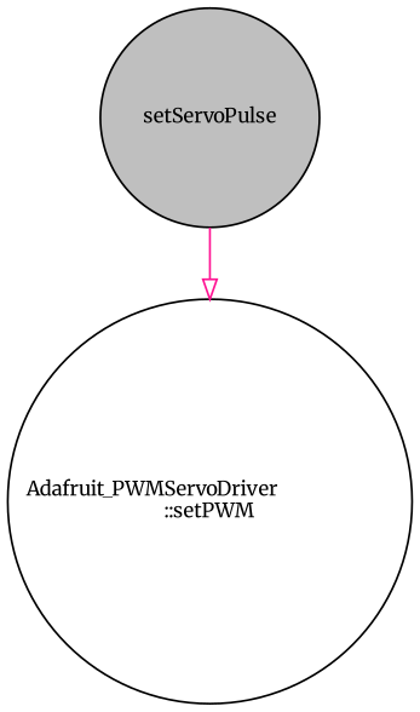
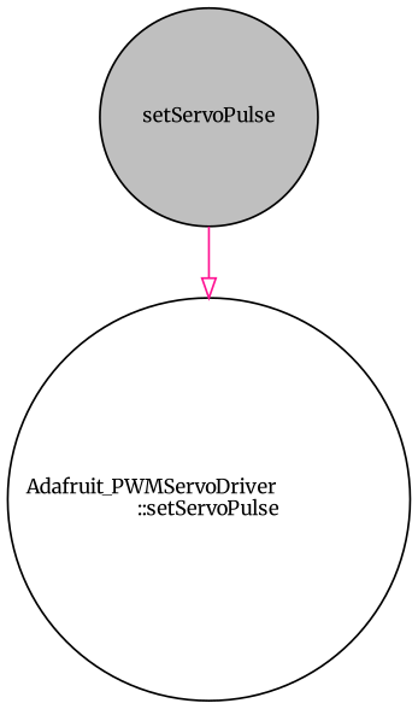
  digraph {
    rankdir=TB
    fontname=Merriweather
    node [color=black fontname=Merriweather fontsize=10 shape=circle style=filled]
    n1 [fillcolor=grey75 fontcolor=black height=0.2 label=setServoPulse width=0.4]
-   n2 [fillcolor=white height=0.2 label="Adafruit_PWMServoDriver\l::setPWM" width=0.4]
+   n2 [fillcolor=white height=0.2 label="Adafruit_PWMServoDriver\l::setServoPulse" width=0.4]
    n1 -> n2 [color=deeppink fontname=Merriweather fontsize=10 labelfontname=Helvetica labelfontsize=10 style=solid arrowhead=onormal]
  }
